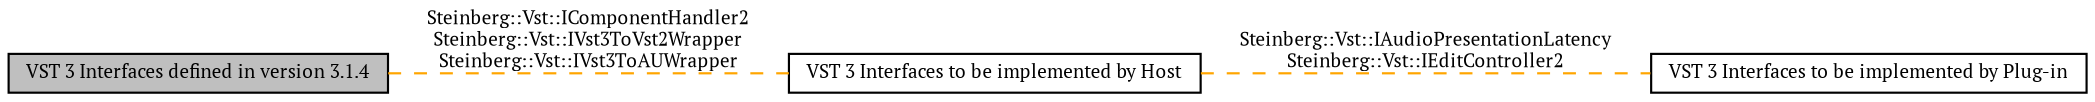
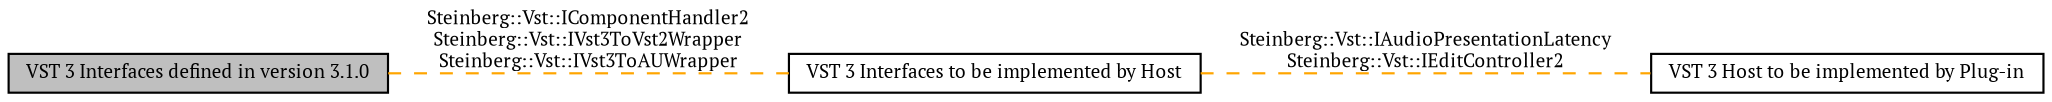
  digraph {
    fontname="PT Serif"
    rankdir=LR
    node [color=black fontname="PT Serif" fontsize=9 shape=record]
    edge [color=orange dir=none fontname="PT Serif" fontsize=9 labelfontname=Arial labelfontsize=9 shape=plaintext style=dashed]
    n1 [height=0.2 label="VST 3 Interfaces to be implemented by Host" width=0.4]
-   n2 [height=0.2 label="VST 3 Interfaces to be implemented by Plug-in" width=0.4]
-   n3 [fillcolor=grey75 fontcolor=black height=0.2 label="VST 3 Interfaces defined in version 3.1.4" style=filled width=0.4]
+   n2 [height=0.2 label="VST 3 Host to be implemented by Plug-in" width=0.4]
+   n3 [fillcolor=grey75 fontcolor=black height=0.2 label="VST 3 Interfaces defined in version 3.1.0" style=filled width=0.4]
    n1 -> n2 [label="Steinberg::Vst::IAudioPresentationLatency\nSteinberg::Vst::IEditController2"]
    n3 -> n1 [label="Steinberg::Vst::IComponentHandler2\nSteinberg::Vst::IVst3ToVst2Wrapper\nSteinberg::Vst::IVst3ToAUWrapper"]
  }
